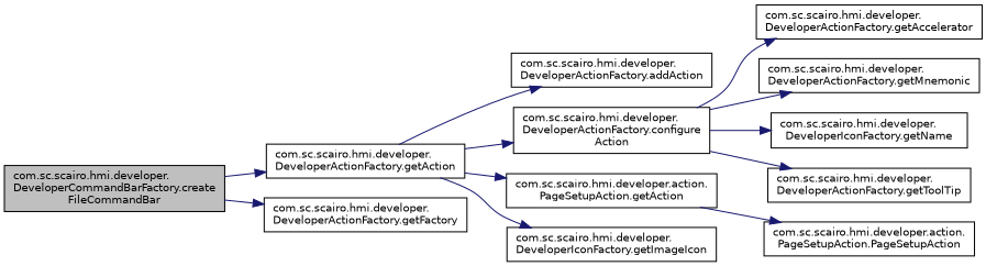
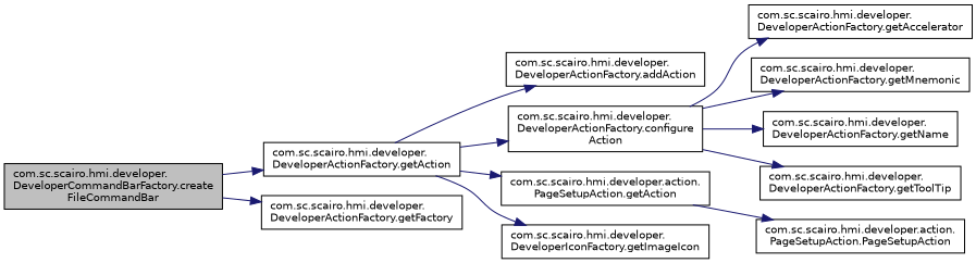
  digraph {
    rankdir=LR
    node [color=black fillcolor=white fontname=Helvetica fontsize=10 shape=record style=filled]
    edge [color=midnightblue fontname=Helvetica fontsize=10 labelfontname=Helvetica labelfontsize=10 style=solid]
    n1 [fillcolor=grey75 fontcolor=black height=0.2 label="com.sc.scairo.hmi.developer.\lDeveloperCommandBarFactory.create\lFileCommandBar" width=0.4]
    n2 [height=0.2 label="com.sc.scairo.hmi.developer.\lDeveloperActionFactory.getAction" width=0.4]
    n3 [height=0.2 label="com.sc.scairo.hmi.developer.\lDeveloperActionFactory.getFactory" width=0.4]
    n4 [height=0.2 label="com.sc.scairo.hmi.developer.\lDeveloperActionFactory.addAction" width=0.4]
    n5 [height=0.2 label="com.sc.scairo.hmi.developer.\lDeveloperActionFactory.configure\lAction" width=0.4]
    n6 [height=0.2 label="com.sc.scairo.hmi.developer.action.\lPageSetupAction.getAction" width=0.4]
    n7 [height=0.2 label="com.sc.scairo.hmi.developer.\lDeveloperIconFactory.getImageIcon" width=0.4]
    n8 [height=0.2 label="com.sc.scairo.hmi.developer.\lDeveloperActionFactory.getAccelerator" width=0.4]
    n9 [height=0.2 label="com.sc.scairo.hmi.developer.\lDeveloperActionFactory.getMnemonic" width=0.4]
-   n10 [height=0.2 label="com.sc.scairo.hmi.developer.\lDeveloperIconFactory.getName" width=0.4]
+   n10 [height=0.2 label="com.sc.scairo.hmi.developer.\lDeveloperActionFactory.getName" width=0.4]
    n11 [height=0.2 label="com.sc.scairo.hmi.developer.\lDeveloperActionFactory.getToolTip" width=0.4]
    n12 [height=0.2 label="com.sc.scairo.hmi.developer.action.\lPageSetupAction.PageSetupAction" width=0.4]
    n1 -> n2
    n1 -> n3
    n2 -> n4
    n2 -> n5
    n2 -> n6
    n2 -> n7
    n5 -> n8
    n5 -> n9
    n5 -> n10
    n5 -> n11
    n6 -> n12
  }
